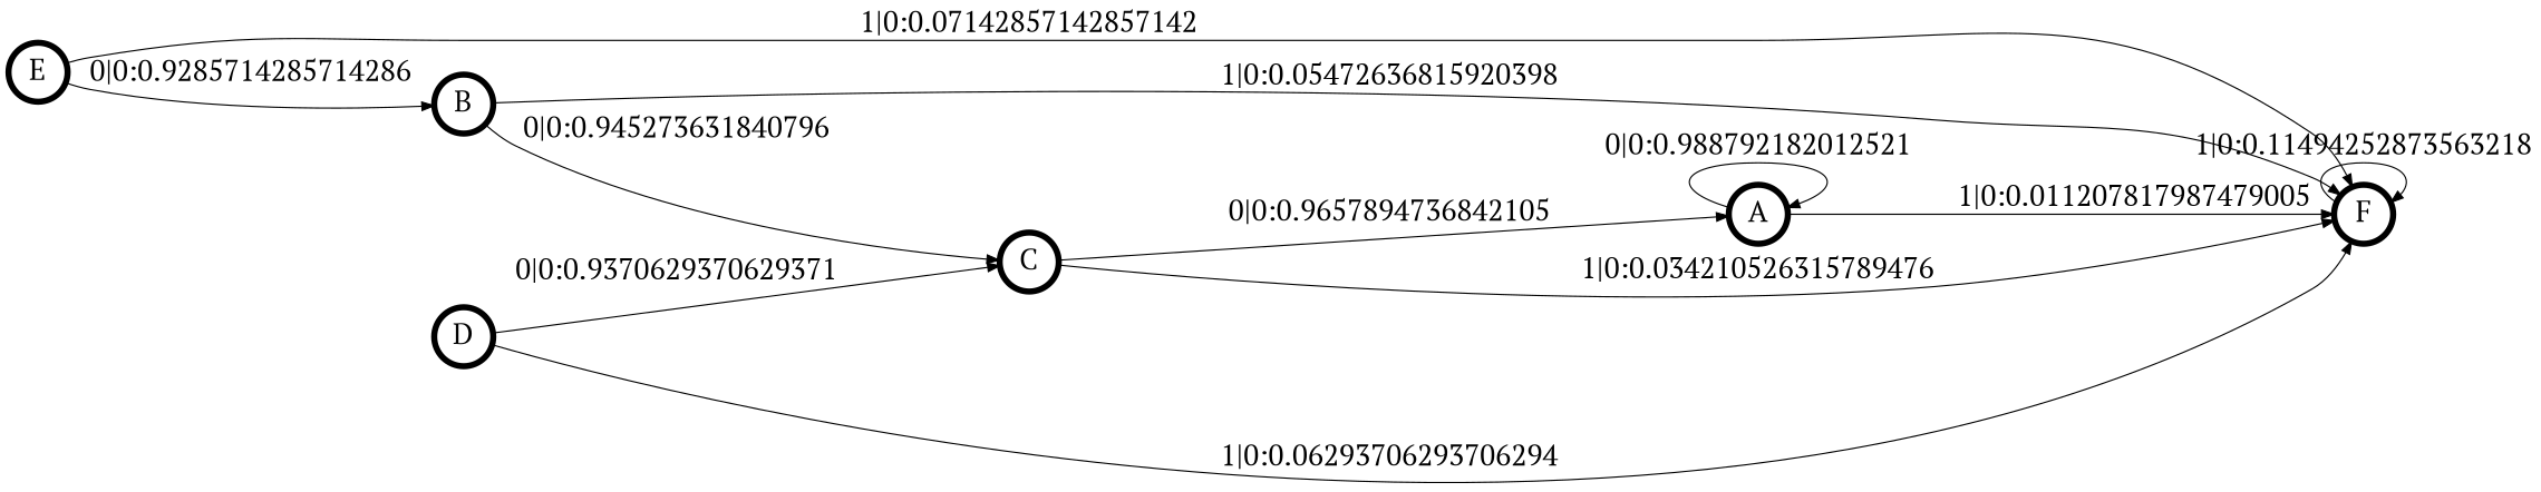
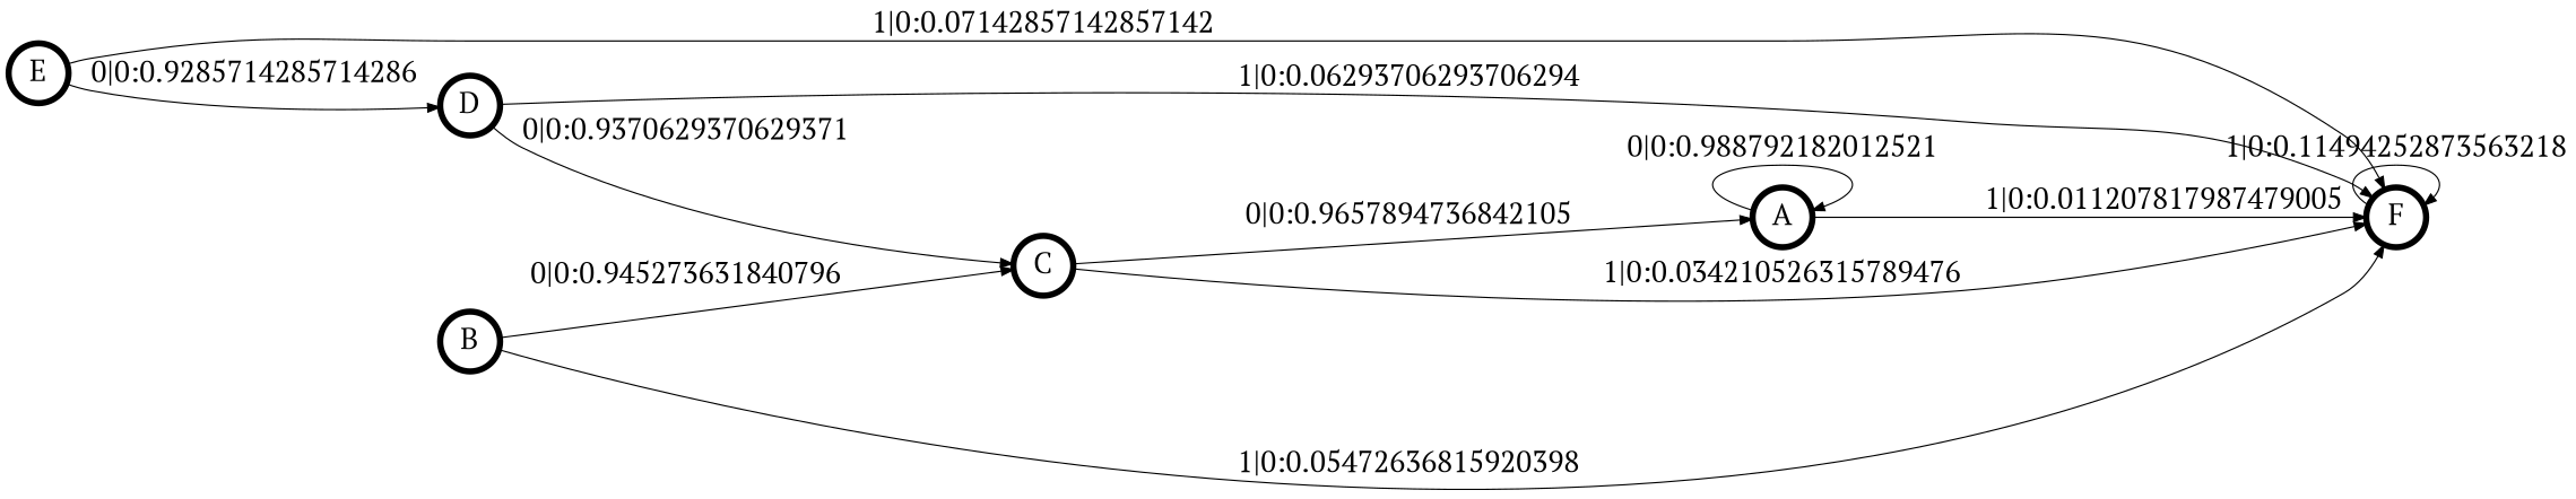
  digraph {
    fontname="PT Serif"
    rankdir=LR
    node [fontname="PT Serif" fontsize=24 penwidth=5 shape=circle]
    edge [fontname="PT Serif" fontsize=24]
    A
    F
    E
    D
    B
    C
    A -> A [label="0|0:0.988792182012521\l"]
    A -> F [label="1|0:0.011207817987479005\l"]
    F -> F [label="1|0:0.11494252873563218\l"]
    E -> F [label="1|0:0.07142857142857142\l"]
-   E -> B [label="0|0:0.9285714285714286\l"]
+   E -> D [label="0|0:0.9285714285714286\l"]
    D -> F [label="1|0:0.06293706293706294\l"]
    D -> C [label="0|0:0.9370629370629371\l"]
    B -> F [label="1|0:0.05472636815920398\l"]
    B -> C [label="0|0:0.945273631840796\l"]
    C -> A [label="0|0:0.9657894736842105\l"]
    C -> F [label="1|0:0.034210526315789476\l"]
  }
